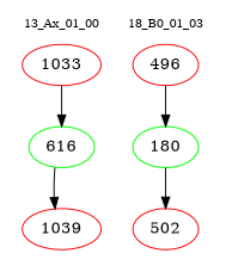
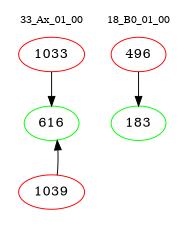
  digraph {
    node [color=red]
    edge [color=black]
    n1 [color=green label=616]
    n2 [label=1039]
    n3 [label=1033]
-   n4 [color=green label=180]
-   n5 [label=502]
+   n4 [color=green label=183]
    n6 [label=496]
    subgraph cluster_1 {
      color=white
      fontsize=10
-     label="13_Ax_01_00"
+     label="33_Ax_01_00"
      n1
      n2
      n3
    }
    subgraph cluster_2 {
      color=white
      fontsize=10
-     label="18_B0_01_03"
+     label="18_B0_01_00"
      n4
-     n5
      n6
    }
-   n1 -> n2
+   n2 -> n1
    n3 -> n1
-   n4 -> n5
    n6 -> n4
  }
